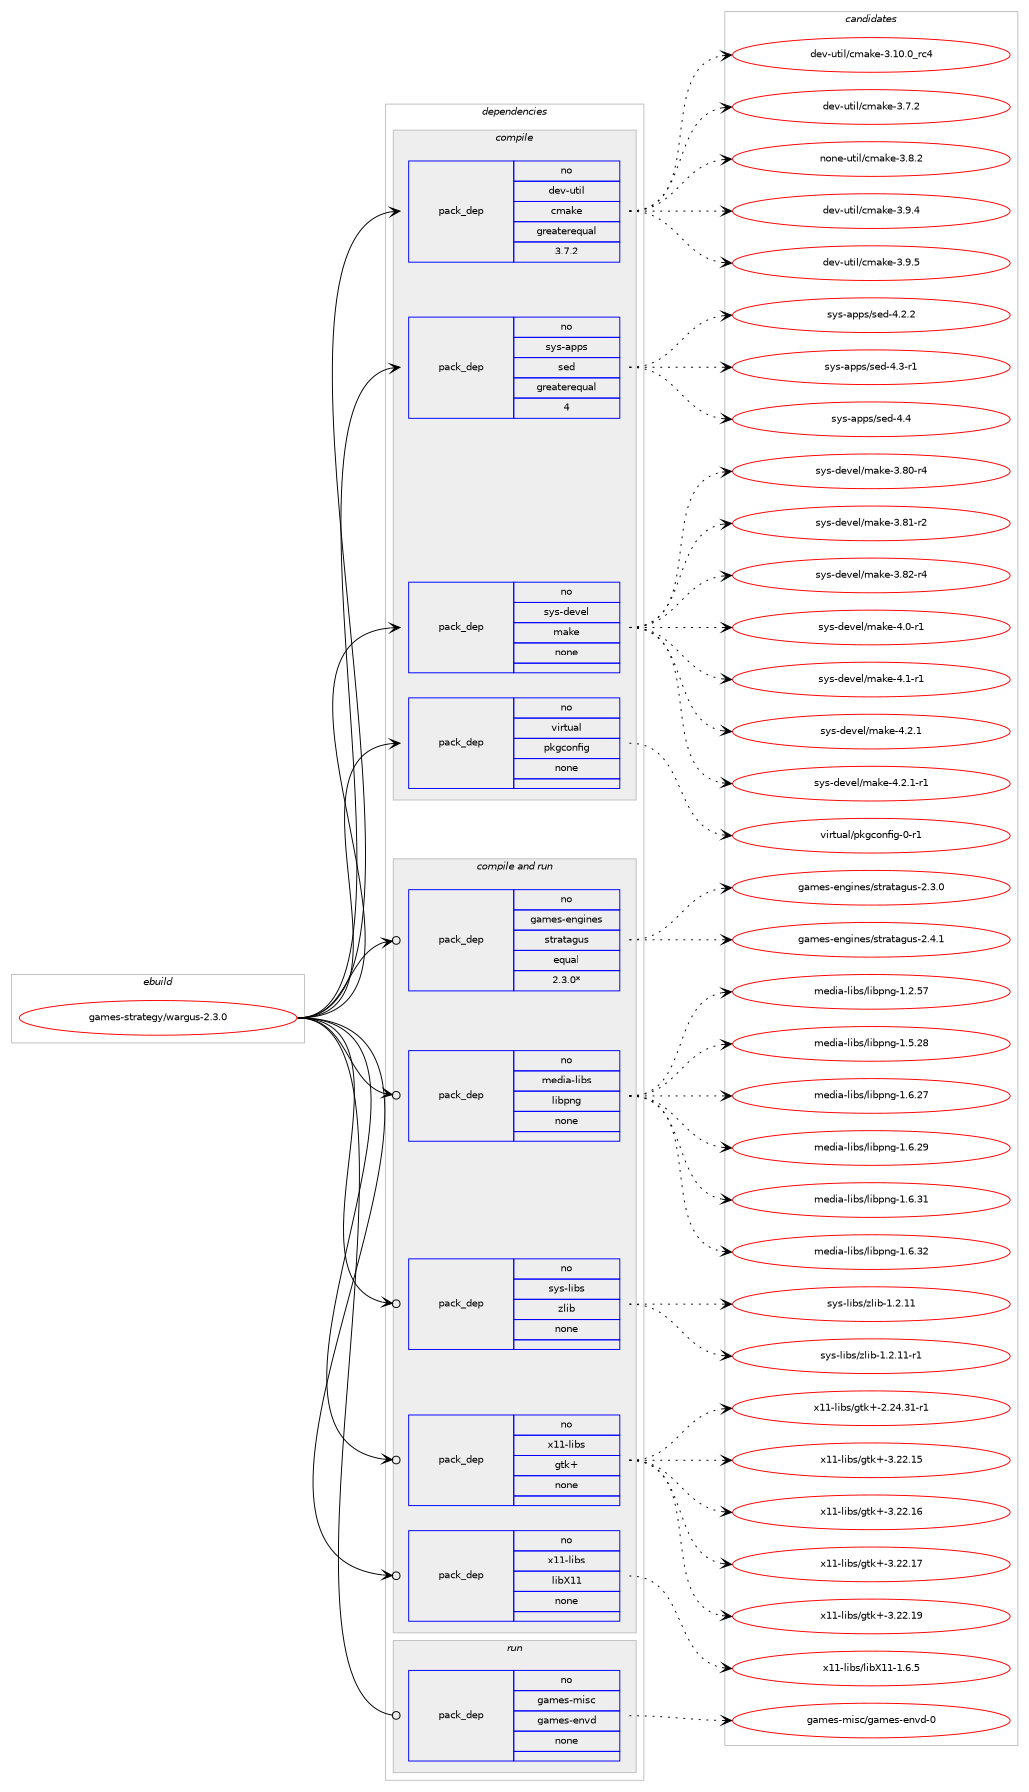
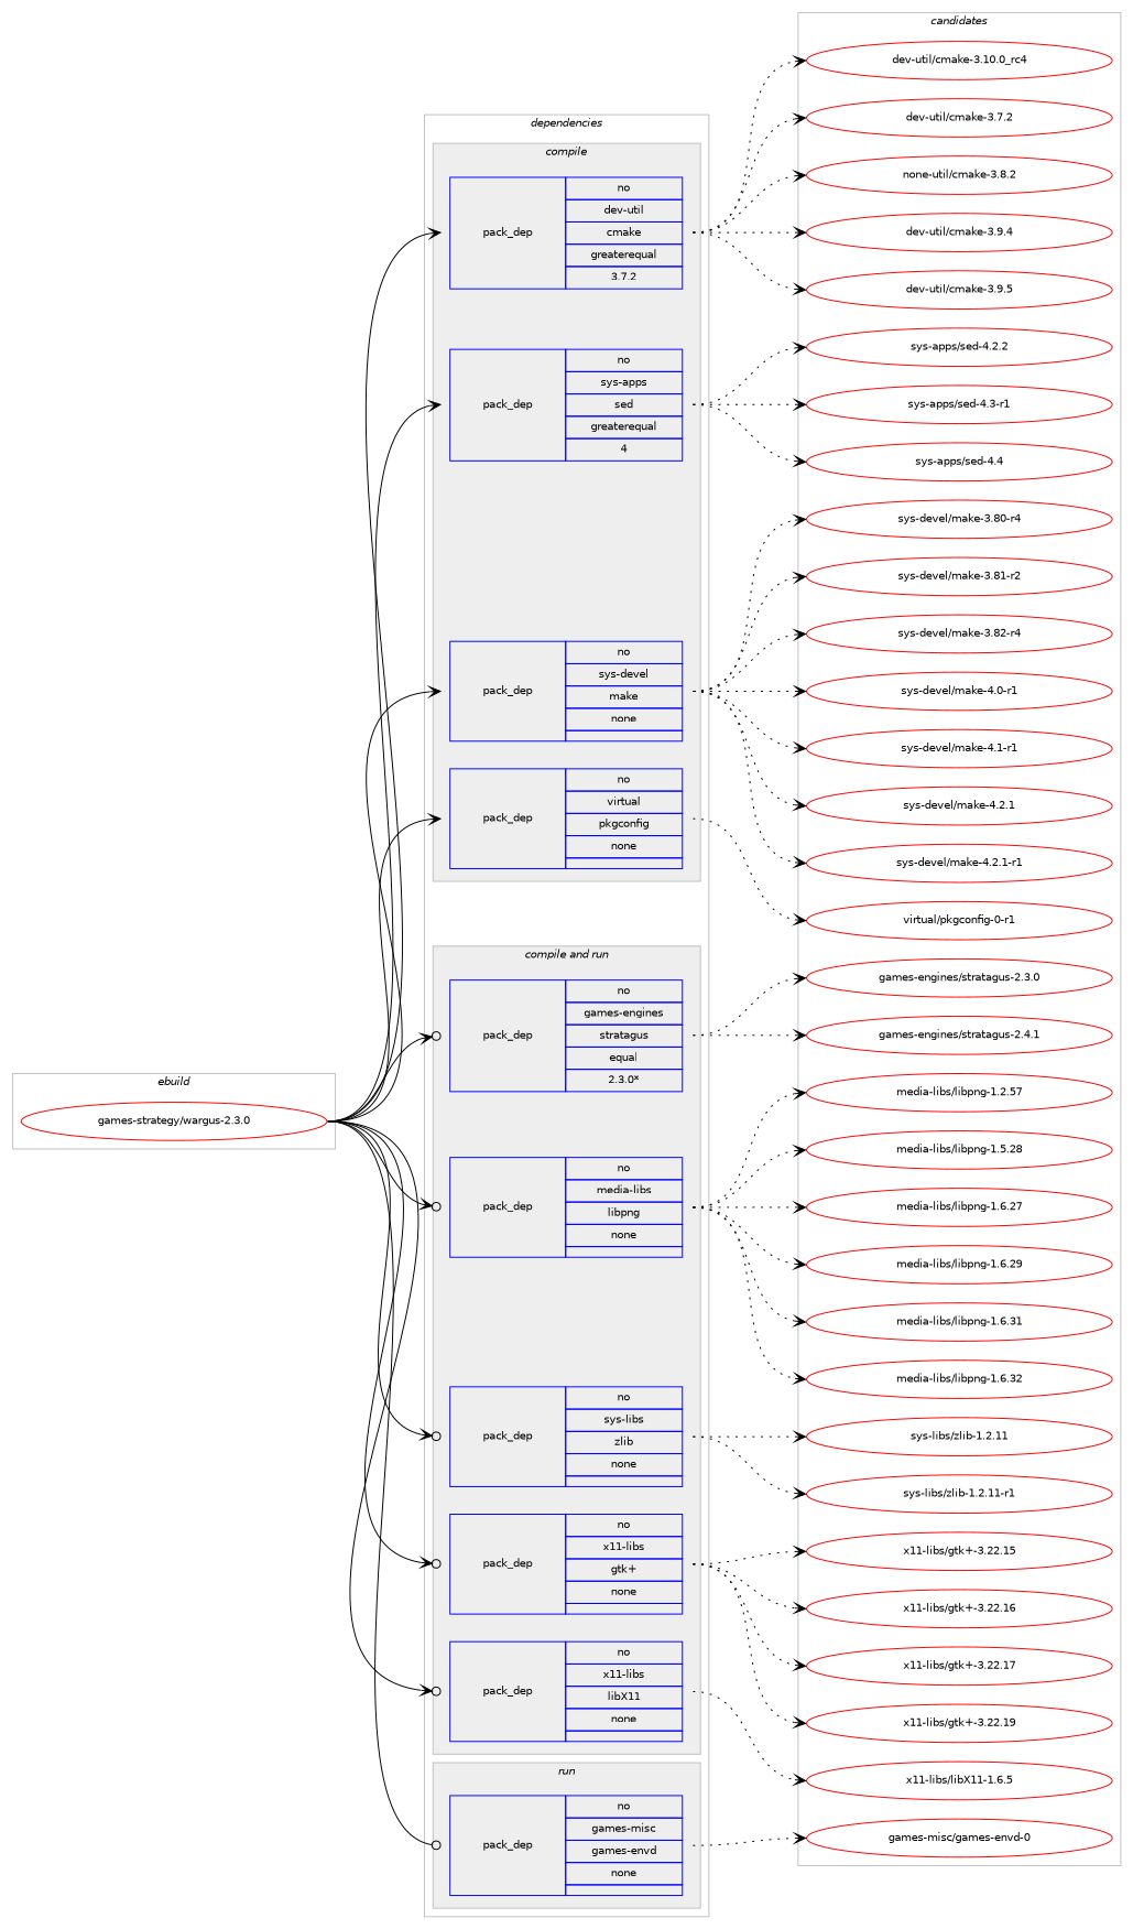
  digraph {
    compound=true
    concentrate=true
    fontname=Helvetica
    fontsize=10
    newrank=true
    rankdir=LR
    ranksep=1.5
    node [color=red fontname=Helvetica fontsize=10]
    edge [arrowhead=vee headport=w style=dotted tailport=e weight=100]
    n1 [label="games-strategy/wargus-2.3.0" width=4]
    n2 [color=blue label=<<TABLE BORDER="0" CELLBORDER="1" CELLSPACING="0" CELLPADDING="4" WIDTH="220"><TR><TD ROWSPAN="6" CELLPADDING="30">pack_dep</TD></TR><TR><TD WIDTH="110">no</TD></TR><TR><TD>dev-util</TD></TR><TR><TD>cmake</TD></TR><TR><TD>greaterequal</TD></TR><TR><TD>3.7.2</TD></TR></TABLE>> shape=none]
    n3 [color=blue label=<<TABLE BORDER="0" CELLBORDER="1" CELLSPACING="0" CELLPADDING="4" WIDTH="220"><TR><TD ROWSPAN="6" CELLPADDING="30">pack_dep</TD></TR><TR><TD WIDTH="110">no</TD></TR><TR><TD>sys-apps</TD></TR><TR><TD>sed</TD></TR><TR><TD>greaterequal</TD></TR><TR><TD>4</TD></TR></TABLE>> shape=none]
    n4 [color=blue label=<<TABLE BORDER="0" CELLBORDER="1" CELLSPACING="0" CELLPADDING="4" WIDTH="220"><TR><TD ROWSPAN="6" CELLPADDING="30">pack_dep</TD></TR><TR><TD WIDTH="110">no</TD></TR><TR><TD>sys-devel</TD></TR><TR><TD>make</TD></TR><TR><TD>none</TD></TR><TR><TD></TD></TR></TABLE>> shape=none]
    n5 [color=blue label=<<TABLE BORDER="0" CELLBORDER="1" CELLSPACING="0" CELLPADDING="4" WIDTH="220"><TR><TD ROWSPAN="6" CELLPADDING="30">pack_dep</TD></TR><TR><TD WIDTH="110">no</TD></TR><TR><TD>virtual</TD></TR><TR><TD>pkgconfig</TD></TR><TR><TD>none</TD></TR><TR><TD></TD></TR></TABLE>> shape=none]
    n6 [color=blue label=<<TABLE BORDER="0" CELLBORDER="1" CELLSPACING="0" CELLPADDING="4" WIDTH="220"><TR><TD ROWSPAN="6" CELLPADDING="30">pack_dep</TD></TR><TR><TD WIDTH="110">no</TD></TR><TR><TD>games-engines</TD></TR><TR><TD>stratagus</TD></TR><TR><TD>equal</TD></TR><TR><TD>2.3.0*</TD></TR></TABLE>> shape=none]
    n7 [color=blue label=<<TABLE BORDER="0" CELLBORDER="1" CELLSPACING="0" CELLPADDING="4" WIDTH="220"><TR><TD ROWSPAN="6" CELLPADDING="30">pack_dep</TD></TR><TR><TD WIDTH="110">no</TD></TR><TR><TD>media-libs</TD></TR><TR><TD>libpng</TD></TR><TR><TD>none</TD></TR><TR><TD></TD></TR></TABLE>> shape=none]
    n8 [color=blue label=<<TABLE BORDER="0" CELLBORDER="1" CELLSPACING="0" CELLPADDING="4" WIDTH="220"><TR><TD ROWSPAN="6" CELLPADDING="30">pack_dep</TD></TR><TR><TD WIDTH="110">no</TD></TR><TR><TD>sys-libs</TD></TR><TR><TD>zlib</TD></TR><TR><TD>none</TD></TR><TR><TD></TD></TR></TABLE>> shape=none]
    n9 [color=blue label=<<TABLE BORDER="0" CELLBORDER="1" CELLSPACING="0" CELLPADDING="4" WIDTH="220"><TR><TD ROWSPAN="6" CELLPADDING="30">pack_dep</TD></TR><TR><TD WIDTH="110">no</TD></TR><TR><TD>x11-libs</TD></TR><TR><TD>gtk+</TD></TR><TR><TD>none</TD></TR><TR><TD></TD></TR></TABLE>> shape=none]
    n10 [color=blue label=<<TABLE BORDER="0" CELLBORDER="1" CELLSPACING="0" CELLPADDING="4" WIDTH="220"><TR><TD ROWSPAN="6" CELLPADDING="30">pack_dep</TD></TR><TR><TD WIDTH="110">no</TD></TR><TR><TD>x11-libs</TD></TR><TR><TD>libX11</TD></TR><TR><TD>none</TD></TR><TR><TD></TD></TR></TABLE>> shape=none]
    n11 [color=blue label=<<TABLE BORDER="0" CELLBORDER="1" CELLSPACING="0" CELLPADDING="4" WIDTH="220"><TR><TD ROWSPAN="6" CELLPADDING="30">pack_dep</TD></TR><TR><TD WIDTH="110">no</TD></TR><TR><TD>games-misc</TD></TR><TR><TD>games-envd</TD></TR><TR><TD>none</TD></TR><TR><TD></TD></TR></TABLE>> shape=none]
    n12 [label="dev-util/cmake-3.10.0_rc4" width=4]
    n13 [label="dev-util/cmake-3.7.2" width=4]
    n14 [label="none-util/cmake-3.8.2" width=4]
    n15 [label="dev-util/cmake-3.9.4" width=4]
    n16 [label="dev-util/cmake-3.9.5" width=4]
    n17 [label="sys-apps/sed-4.2.2" width=4]
    n18 [label="sys-apps/sed-4.3-r1" width=4]
    n19 [label="sys-apps/sed-4.4" width=4]
    n20 [label="sys-devel/make-3.80-r4" width=4]
    n21 [label="sys-devel/make-3.81-r2" width=4]
    n22 [label="sys-devel/make-3.82-r4" width=4]
    n23 [label="sys-devel/make-4.0-r1" width=4]
    n24 [label="sys-devel/make-4.1-r1" width=4]
    n25 [label="sys-devel/make-4.2.1" width=4]
    n26 [label="sys-devel/make-4.2.1-r1" width=4]
    n27 [label="virtual/pkgconfig-0-r1" width=4]
    n28 [label="games-engines/stratagus-2.3.0" width=4]
    n29 [label="games-engines/stratagus-2.4.1" width=4]
    n30 [label="media-libs/libpng-1.2.57" width=4]
    n31 [label="media-libs/libpng-1.5.28" width=4]
    n32 [label="media-libs/libpng-1.6.27" width=4]
    n33 [label="media-libs/libpng-1.6.29" width=4]
    n34 [label="media-libs/libpng-1.6.31" width=4]
    n35 [label="media-libs/libpng-1.6.32" width=4]
    n36 [label="sys-libs/zlib-1.2.11" width=4]
    n37 [label="sys-libs/zlib-1.2.11-r1" width=4]
-   n38 [label="x11-libs/gtk+-2.24.31-r1" width=4]
    n39 [label="x11-libs/gtk+-3.22.15" width=4]
    n40 [label="x11-libs/gtk+-3.22.16" width=4]
    n41 [label="x11-libs/gtk+-3.22.17" width=4]
    n42 [label="x11-libs/gtk+-3.22.19" width=4]
    n43 [label="x11-libs/libX11-1.6.5" width=4]
    n44 [label="games-misc/games-envd-0" width=4]
    subgraph cluster_1 {
      color=gray
      label=<<i>ebuild</i>>
      rank=same
      n1
    }
    subgraph cluster_2 {
      color=gray
      label=<<i>dependencies</i>>
      subgraph cluster_3 {
        color=gray
        fillcolor="#eeeeee"
        label=<<i>compile</i>>
        style=filled
        subgraph sub_4 {
          color=gray
          fillcolor="#eeeeee"
          label=<<i>compile</i>>
          style=filled
          n2
        }
        subgraph sub_5 {
          color=gray
          fillcolor="#eeeeee"
          label=<<i>compile</i>>
          style=filled
          n3
        }
        subgraph sub_6 {
          color=gray
          fillcolor="#eeeeee"
          label=<<i>compile</i>>
          style=filled
          n4
        }
        subgraph sub_7 {
          color=gray
          fillcolor="#eeeeee"
          label=<<i>compile</i>>
          style=filled
          n5
        }
      }
      subgraph cluster_8 {
        color=gray
        fillcolor="#eeeeee"
        label=<<i>compile and run</i>>
        style=filled
        subgraph sub_9 {
          color=gray
          fillcolor="#eeeeee"
          label=<<i>compile and run</i>>
          style=filled
          n6
        }
        subgraph sub_10 {
          color=gray
          fillcolor="#eeeeee"
          label=<<i>compile and run</i>>
          style=filled
          n7
        }
        subgraph sub_11 {
          color=gray
          fillcolor="#eeeeee"
          label=<<i>compile and run</i>>
          style=filled
          n8
        }
        subgraph sub_12 {
          color=gray
          fillcolor="#eeeeee"
          label=<<i>compile and run</i>>
          style=filled
          n9
        }
        subgraph sub_13 {
          color=gray
          fillcolor="#eeeeee"
          label=<<i>compile and run</i>>
          style=filled
          n10
        }
      }
      subgraph cluster_14 {
        color=gray
        fillcolor="#eeeeee"
        label=<<i>run</i>>
        style=filled
        subgraph sub_15 {
          color=gray
          fillcolor="#eeeeee"
          label=<<i>run</i>>
          style=filled
          n11
        }
      }
    }
    subgraph cluster_16 {
      color=gray
      label=<<i>candidates</i>>
      rank=same
      subgraph sub_17 {
        color=black
        label=<<i>candidates</i>>
        nodesep=1
        rank=same
        n12
        n13
        n14
        n15
        n16
      }
      subgraph sub_18 {
        color=black
        label=<<i>candidates</i>>
        nodesep=1
        rank=same
        n17
        n18
        n19
      }
      subgraph sub_19 {
        color=black
        label=<<i>candidates</i>>
        nodesep=1
        rank=same
        n20
        n21
        n22
        n23
        n24
        n25
        n26
      }
      subgraph sub_20 {
        color=black
        label=<<i>candidates</i>>
        nodesep=1
        rank=same
        n27
      }
      subgraph sub_21 {
        color=black
        label=<<i>candidates</i>>
        nodesep=1
        rank=same
        n28
        n29
      }
      subgraph sub_22 {
        color=black
        label=<<i>candidates</i>>
        nodesep=1
        rank=same
        n30
        n31
        n32
        n33
        n34
        n35
      }
      subgraph sub_23 {
        color=black
        label=<<i>candidates</i>>
        nodesep=1
        rank=same
        n36
        n37
      }
      subgraph sub_24 {
        color=black
        label=<<i>candidates</i>>
        nodesep=1
        rank=same
-       n38
        n39
        n40
        n41
        n42
      }
      subgraph sub_25 {
        color=black
        label=<<i>candidates</i>>
        nodesep=1
        rank=same
        n43
      }
      subgraph sub_26 {
        color=black
        label=<<i>candidates</i>>
        nodesep=1
        rank=same
        n44
      }
    }
    n1 -> n2 [style=solid weight=20]
    n1 -> n3 [style=solid weight=20]
    n1 -> n4 [style=solid weight=20]
    n1 -> n5 [style=solid weight=20]
    n1 -> n6 [arrowhead=odotvee style=solid weight=20]
    n1 -> n7 [arrowhead=odotvee style=solid weight=20]
    n1 -> n8 [arrowhead=odotvee style=solid weight=20]
    n1 -> n9 [arrowhead=odotvee style=solid weight=20]
    n1 -> n10 [arrowhead=odotvee style=solid weight=20]
    n1 -> n11 [arrowhead=odot style=solid weight=20]
    n2 -> n12
    n2 -> n13
    n2 -> n14
    n2 -> n15
    n2 -> n16
    n3 -> n17
    n3 -> n18
    n3 -> n19
    n4 -> n20
    n4 -> n21
    n4 -> n22
    n4 -> n23
    n4 -> n24
    n4 -> n25
    n4 -> n26
    n5 -> n27
    n6 -> n28
    n6 -> n29
    n7 -> n30
    n7 -> n31
    n7 -> n32
    n7 -> n33
    n7 -> n34
    n7 -> n35
    n8 -> n36
    n8 -> n37
-   n9 -> n38
    n9 -> n39
    n9 -> n40
    n9 -> n41
    n9 -> n42
    n10 -> n43
    n11 -> n44
  }
